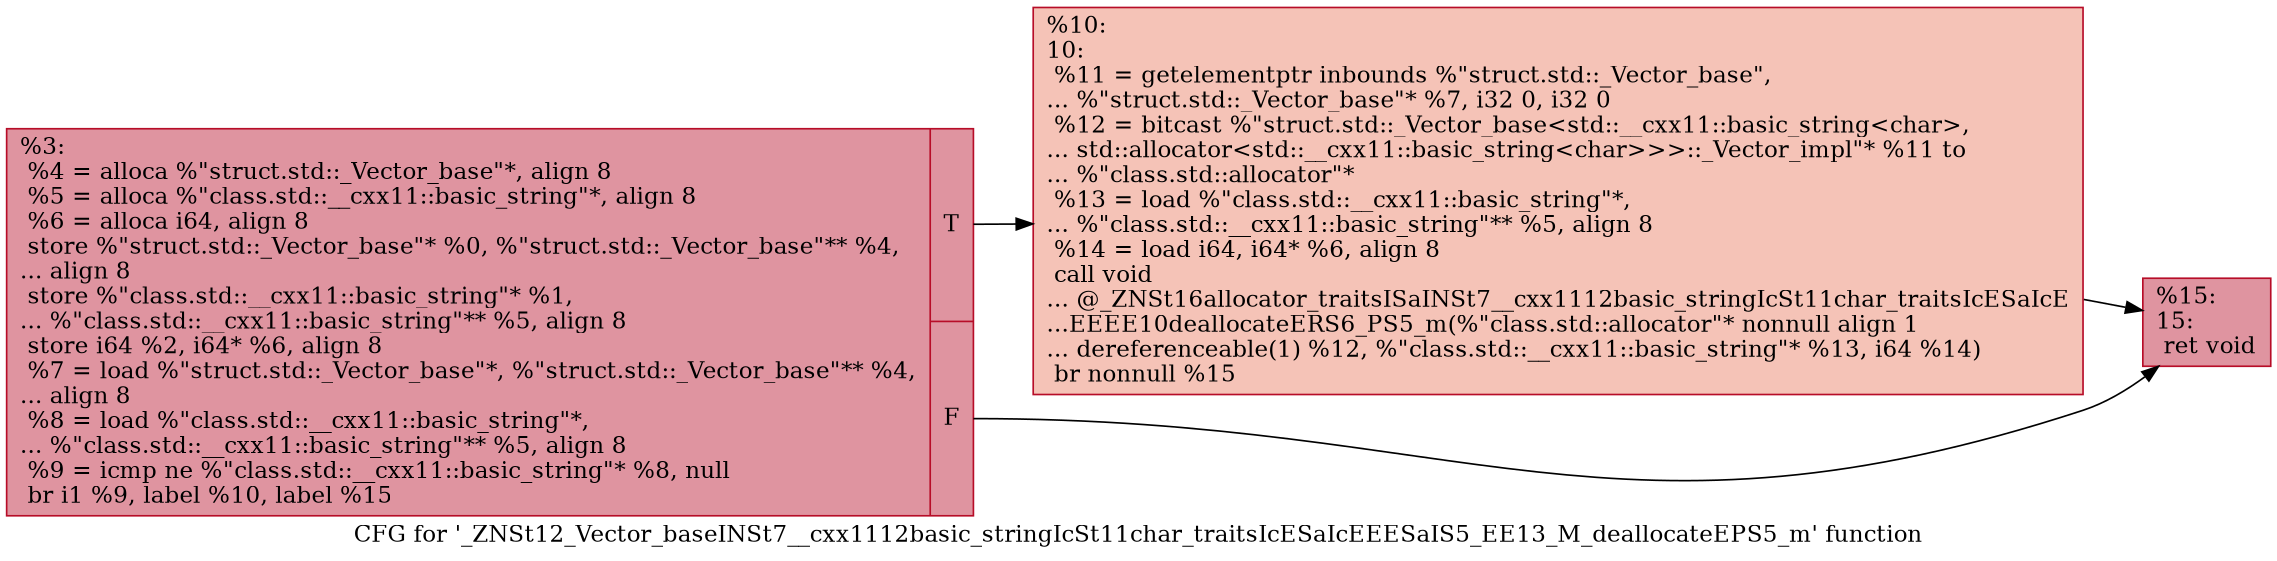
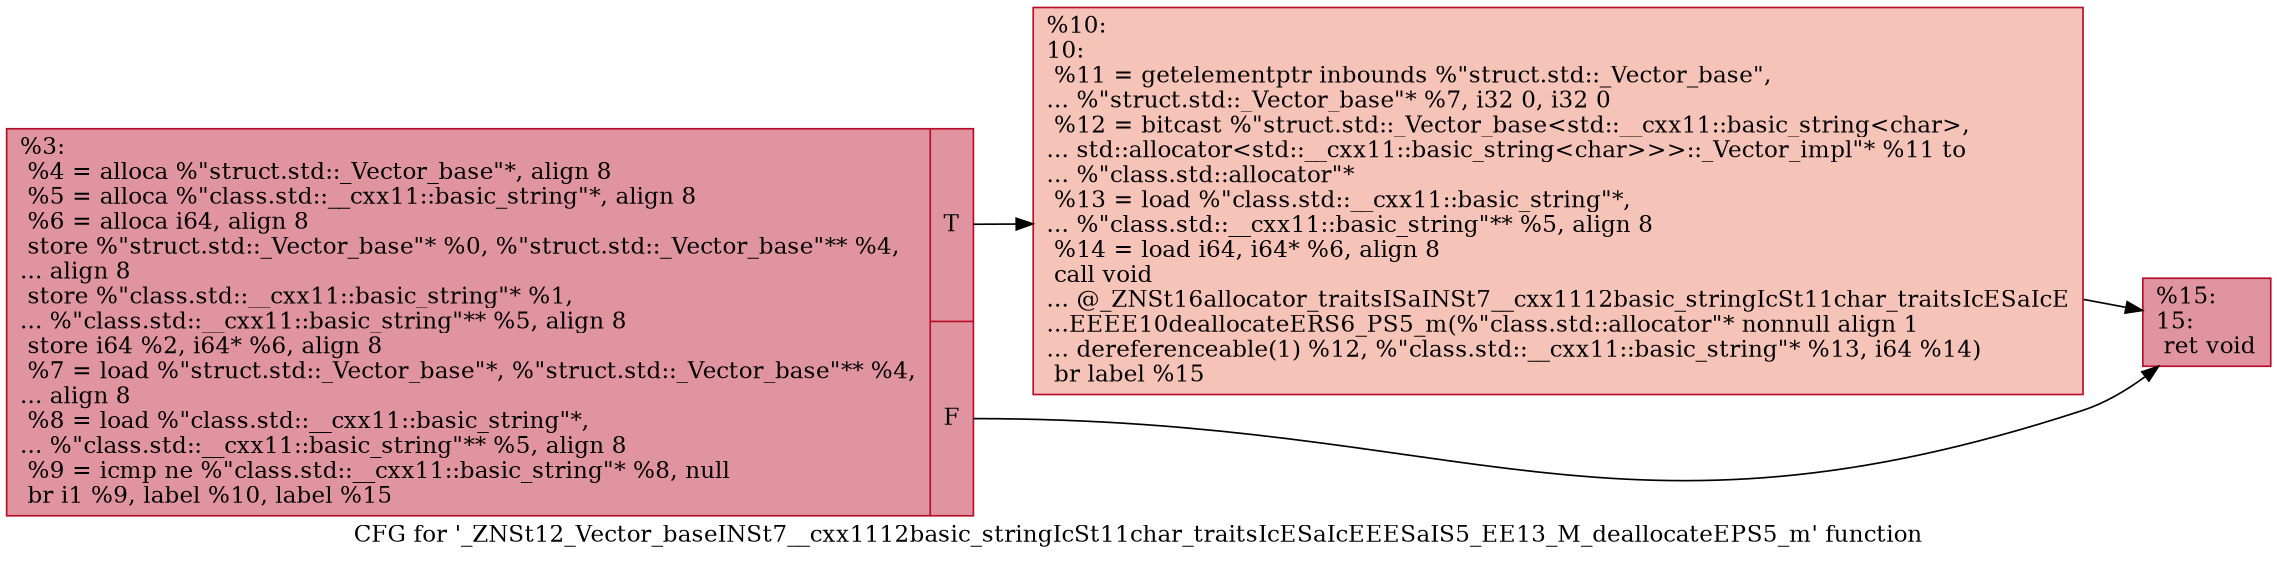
  digraph {
    label="CFG for '_ZNSt12_Vector_baseINSt7__cxx1112basic_stringIcSt11char_traitsIcESaIcEEESaIS5_EE13_M_deallocateEPS5_m' function"
    rankdir=LR
    node [color="#b70d28ff" fillcolor="#b70d2870" shape=record style=filled]
    n1 [label="{%3:\l  %4 = alloca %\"struct.std::_Vector_base\"*, align 8\l  %5 = alloca %\"class.std::__cxx11::basic_string\"*, align 8\l  %6 = alloca i64, align 8\l  store %\"struct.std::_Vector_base\"* %0, %\"struct.std::_Vector_base\"** %4,\l... align 8\l  store %\"class.std::__cxx11::basic_string\"* %1,\l... %\"class.std::__cxx11::basic_string\"** %5, align 8\l  store i64 %2, i64* %6, align 8\l  %7 = load %\"struct.std::_Vector_base\"*, %\"struct.std::_Vector_base\"** %4,\l... align 8\l  %8 = load %\"class.std::__cxx11::basic_string\"*,\l... %\"class.std::__cxx11::basic_string\"** %5, align 8\l  %9 = icmp ne %\"class.std::__cxx11::basic_string\"* %8, null\l  br i1 %9, label %10, label %15\l|{<s0>T|<s1>F}}"]
-   n2 [fillcolor="#e8765c70" label="{%10:\l10:                                               \l  %11 = getelementptr inbounds %\"struct.std::_Vector_base\",\l... %\"struct.std::_Vector_base\"* %7, i32 0, i32 0\l  %12 = bitcast %\"struct.std::_Vector_base\<std::__cxx11::basic_string\<char\>,\l... std::allocator\<std::__cxx11::basic_string\<char\>\>\>::_Vector_impl\"* %11 to\l... %\"class.std::allocator\"*\l  %13 = load %\"class.std::__cxx11::basic_string\"*,\l... %\"class.std::__cxx11::basic_string\"** %5, align 8\l  %14 = load i64, i64* %6, align 8\l  call void\l... @_ZNSt16allocator_traitsISaINSt7__cxx1112basic_stringIcSt11char_traitsIcESaIcE\l...EEEE10deallocateERS6_PS5_m(%\"class.std::allocator\"* nonnull align 1\l... dereferenceable(1) %12, %\"class.std::__cxx11::basic_string\"* %13, i64 %14)\l  br nonnull %15\l}"]
+   n2 [fillcolor="#e8765c70" label="{%10:\l10:                                               \l  %11 = getelementptr inbounds %\"struct.std::_Vector_base\",\l... %\"struct.std::_Vector_base\"* %7, i32 0, i32 0\l  %12 = bitcast %\"struct.std::_Vector_base\<std::__cxx11::basic_string\<char\>,\l... std::allocator\<std::__cxx11::basic_string\<char\>\>\>::_Vector_impl\"* %11 to\l... %\"class.std::allocator\"*\l  %13 = load %\"class.std::__cxx11::basic_string\"*,\l... %\"class.std::__cxx11::basic_string\"** %5, align 8\l  %14 = load i64, i64* %6, align 8\l  call void\l... @_ZNSt16allocator_traitsISaINSt7__cxx1112basic_stringIcSt11char_traitsIcESaIcE\l...EEEE10deallocateERS6_PS5_m(%\"class.std::allocator\"* nonnull align 1\l... dereferenceable(1) %12, %\"class.std::__cxx11::basic_string\"* %13, i64 %14)\l  br label %15\l}"]
    n3 [label="{%15:\l15:                                               \l  ret void\l}"]
    n1 -> n2 [tailport=s0]
    n1 -> n3 [tailport=s1]
    n2 -> n3
  }
